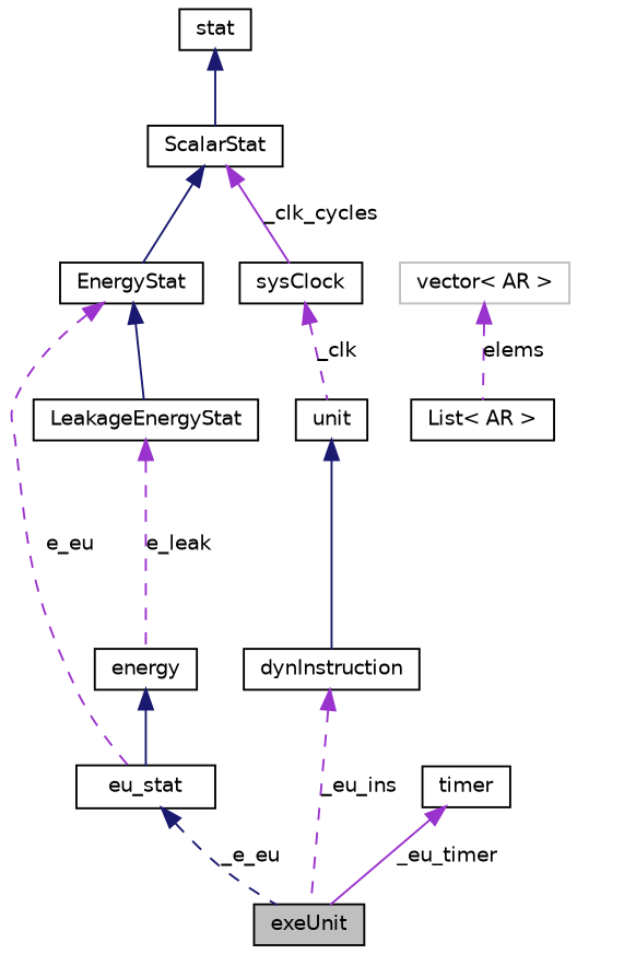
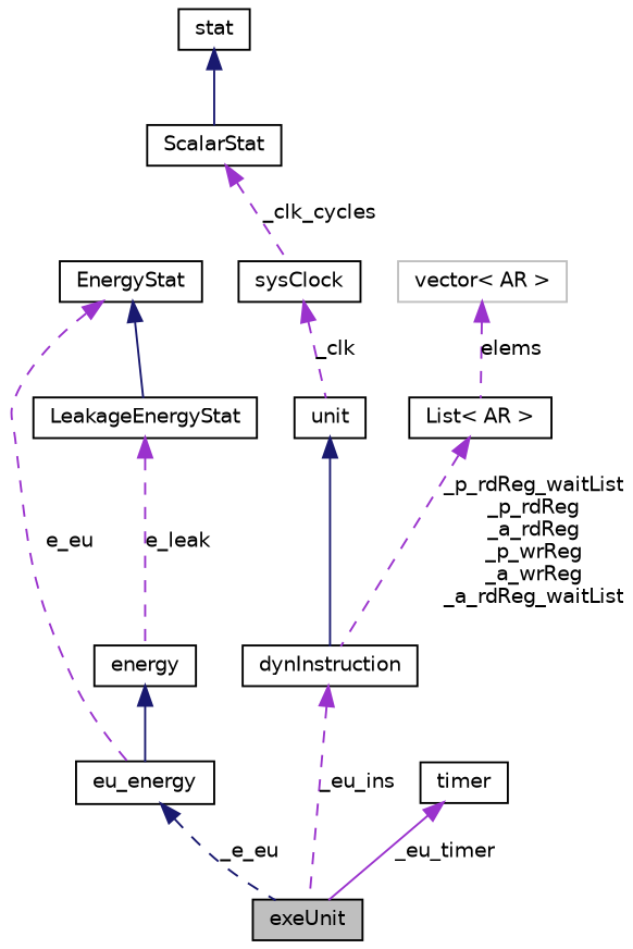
  digraph {
    node [color=black fillcolor=white fontname=Helvetica fontsize=10 shape=record style=filled]
    edge [color=darkorchid3 dir=back fontname=Helvetica fontsize=10 labelfontname=Helvetica labelfontsize=10 style=dashed]
    n1 [fillcolor=grey75 fontcolor=black height=0.2 label=exeUnit width=0.4]
    n2 [height=0.2 label=dynInstruction width=0.4]
    n3 [height=0.2 label=unit width=0.4]
    n4 [height=0.2 label=sysClock width=0.4]
    n5 [height=0.2 label=ScalarStat width=0.4]
    n6 [height=0.2 label=EnergyStat width=0.4]
-   n7 [height=0.2 label=eu_stat width=0.4]
+   n7 [height=0.2 label=eu_energy width=0.4]
    n8 [height=0.2 label=LeakageEnergyStat width=0.4]
    n9 [height=0.2 label=stat width=0.4]
    n10 [height=0.2 label="List\< AR \>" width=0.4]
    n11 [color=grey75 height=0.2 label="vector\< AR \>" width=0.4]
    n12 [height=0.2 label=energy width=0.4]
    n13 [height=0.2 label=timer width=0.4]
    n2 -> n1 [label=_eu_ins]
    n3 -> n2 [color=midnightblue style=solid]
    n4 -> n3 [label=_clk]
-   n5 -> n4 [label=_clk_cycles style=solid]
-   n5 -> n6 [color=midnightblue style=solid]
+   n5 -> n4 [label=_clk_cycles]
    n6 -> n7 [label=e_eu]
    n6 -> n8 [color=midnightblue style=solid]
    n7 -> n1 [color=midnightblue label=_e_eu]
    n8 -> n12 [label=e_leak]
    n9 -> n5 [color=midnightblue style=solid]
+   n10 -> n2 [label="_p_rdReg_waitList\n_p_rdReg\n_a_rdReg\n_p_wrReg\n_a_wrReg\n_a_rdReg_waitList"]
    n11 -> n10 [label=elems]
    n12 -> n7 [color=midnightblue style=solid]
    n13 -> n1 [label=_eu_timer style=solid]
  }
